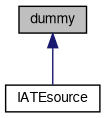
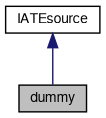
  digraph {
    node [color=black fontname=FreeSans fontsize=10 shape=record]
    n1 [fillcolor=grey75 fontcolor=black height=0.2 label=dummy style=filled width=0.4]
    n2 [height=0.2 label=IATEsource width=0.4]
-   n1 -> n2 [color=midnightblue dir=back fontname=FreeSans fontsize=10 labelfontname=FreeSans labelfontsize=10 style=solid]
+   n2 -> n1 [color=midnightblue dir=back fontname=FreeSans fontsize=10 labelfontname=FreeSans labelfontsize=10 style=solid]
  }
